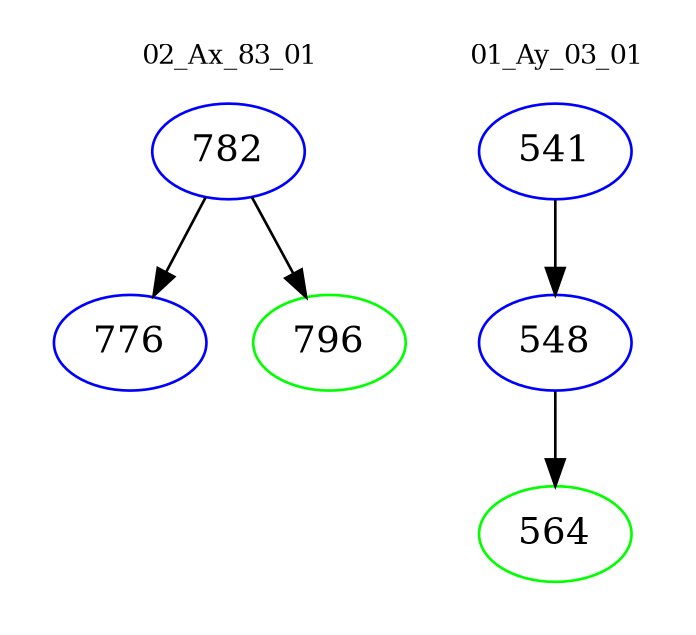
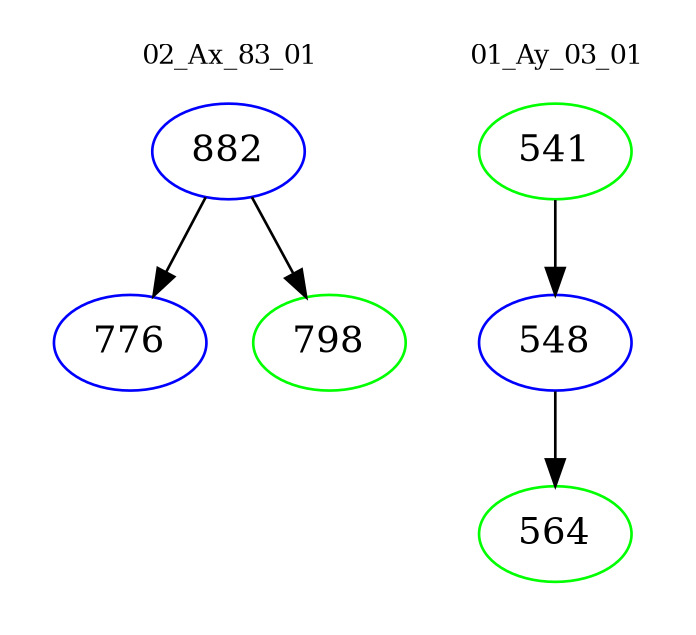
  digraph {
    node [color=blue]
    edge [color=black]
-   n1 [label=782]
+   n1 [label=882]
    n2 [label=776]
-   n3 [color=green label=796]
+   n3 [color=green label=798]
    n4 [label=548]
    n5 [color=green label=564]
-   n6 [label=541]
+   n6 [color=green label=541]
    subgraph cluster_1 {
      color=white
      fontsize=10
      label="02_Ax_83_01"
      n1
      n2
      n3
    }
    subgraph cluster_2 {
      color=white
      fontsize=10
      label="01_Ay_03_01"
      n4
      n5
      n6
    }
    n1 -> n2
    n1 -> n3
    n4 -> n5
    n6 -> n4
  }
